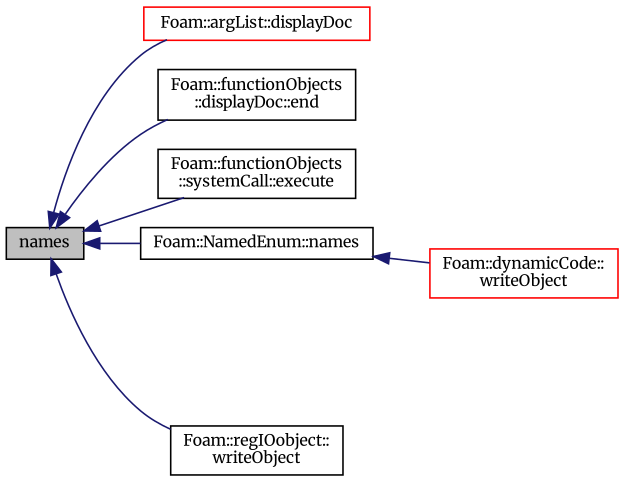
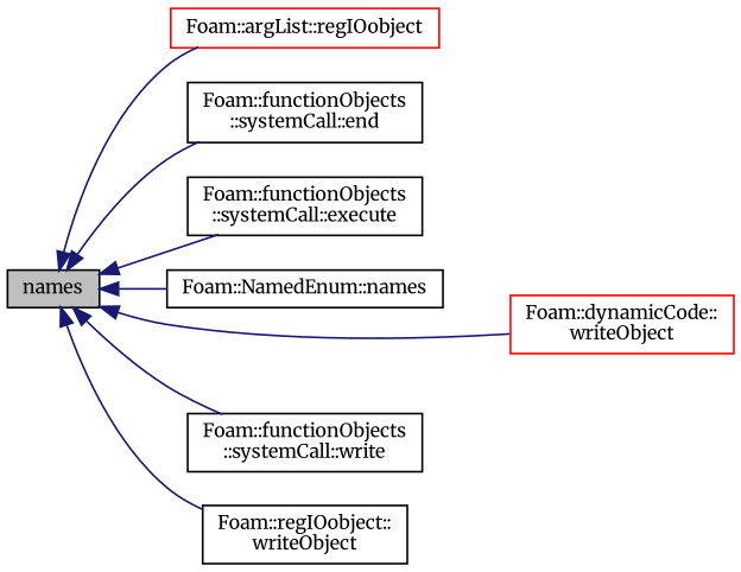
  digraph {
    fontname=Merriweather
    rankdir=LR
    node [color=black fontname=Merriweather fontsize=10 shape=record]
    edge [color=midnightblue dir=back fontname=Merriweather fontsize=10 labelfontname=Helvetica labelfontsize=10 style=solid]
    n1 [fillcolor=grey75 fontcolor=black height=0.2 label=names style=filled width=0.4]
-   n2 [color=red height=0.2 label="Foam::argList::displayDoc" width=0.4]
-   n3 [height=0.2 label="Foam::functionObjects\l::displayDoc::end" width=0.4]
+   n2 [color=red height=0.2 label="Foam::argList::regIOobject" width=0.4]
+   n3 [height=0.2 label="Foam::functionObjects\l::systemCall::end" width=0.4]
    n4 [height=0.2 label="Foam::functionObjects\l::systemCall::execute" width=0.4]
    n5 [height=0.2 label="Foam::NamedEnum::names" width=0.4]
    n6 [color=red height=0.2 label="Foam::dynamicCode::\lwriteObject" width=0.4]
+   n7 [height=0.2 label="Foam::functionObjects\l::systemCall::write" width=0.4]
    n8 [height=0.2 label="Foam::regIOobject::\lwriteObject" width=0.4]
    n1 -> n2
    n1 -> n3
    n1 -> n4
    n1 -> n5
-   n5 -> n6
+   n1 -> n6
+   n1 -> n7
    n1 -> n8
  }
